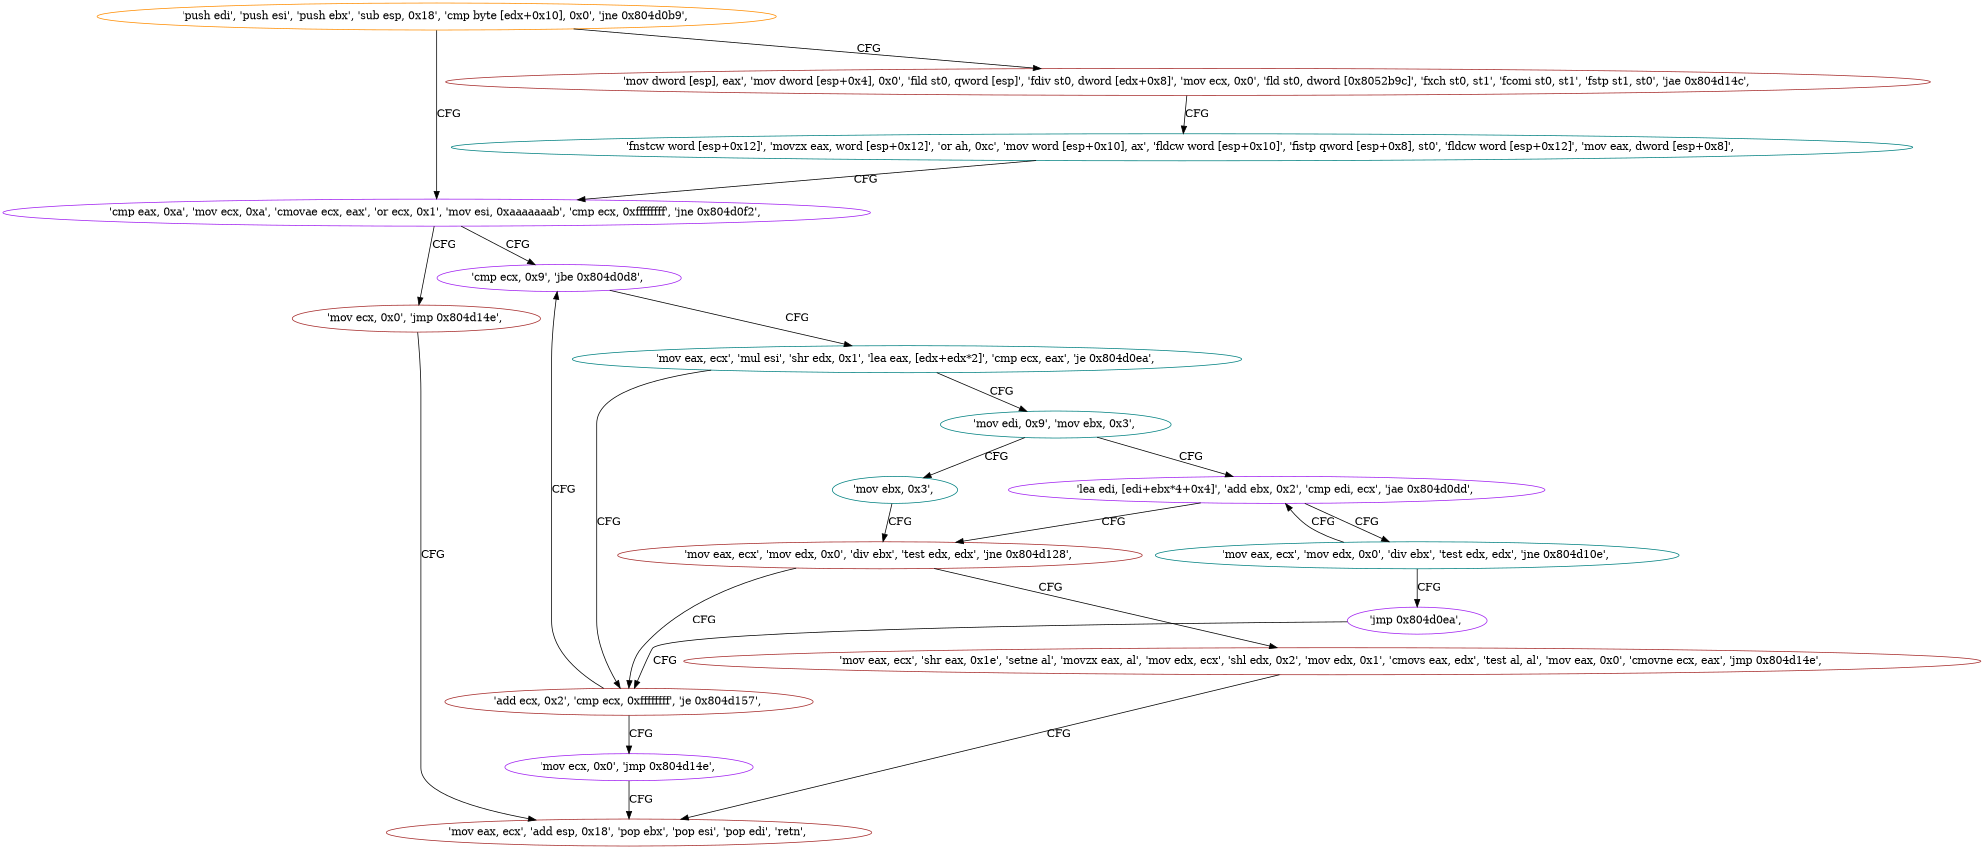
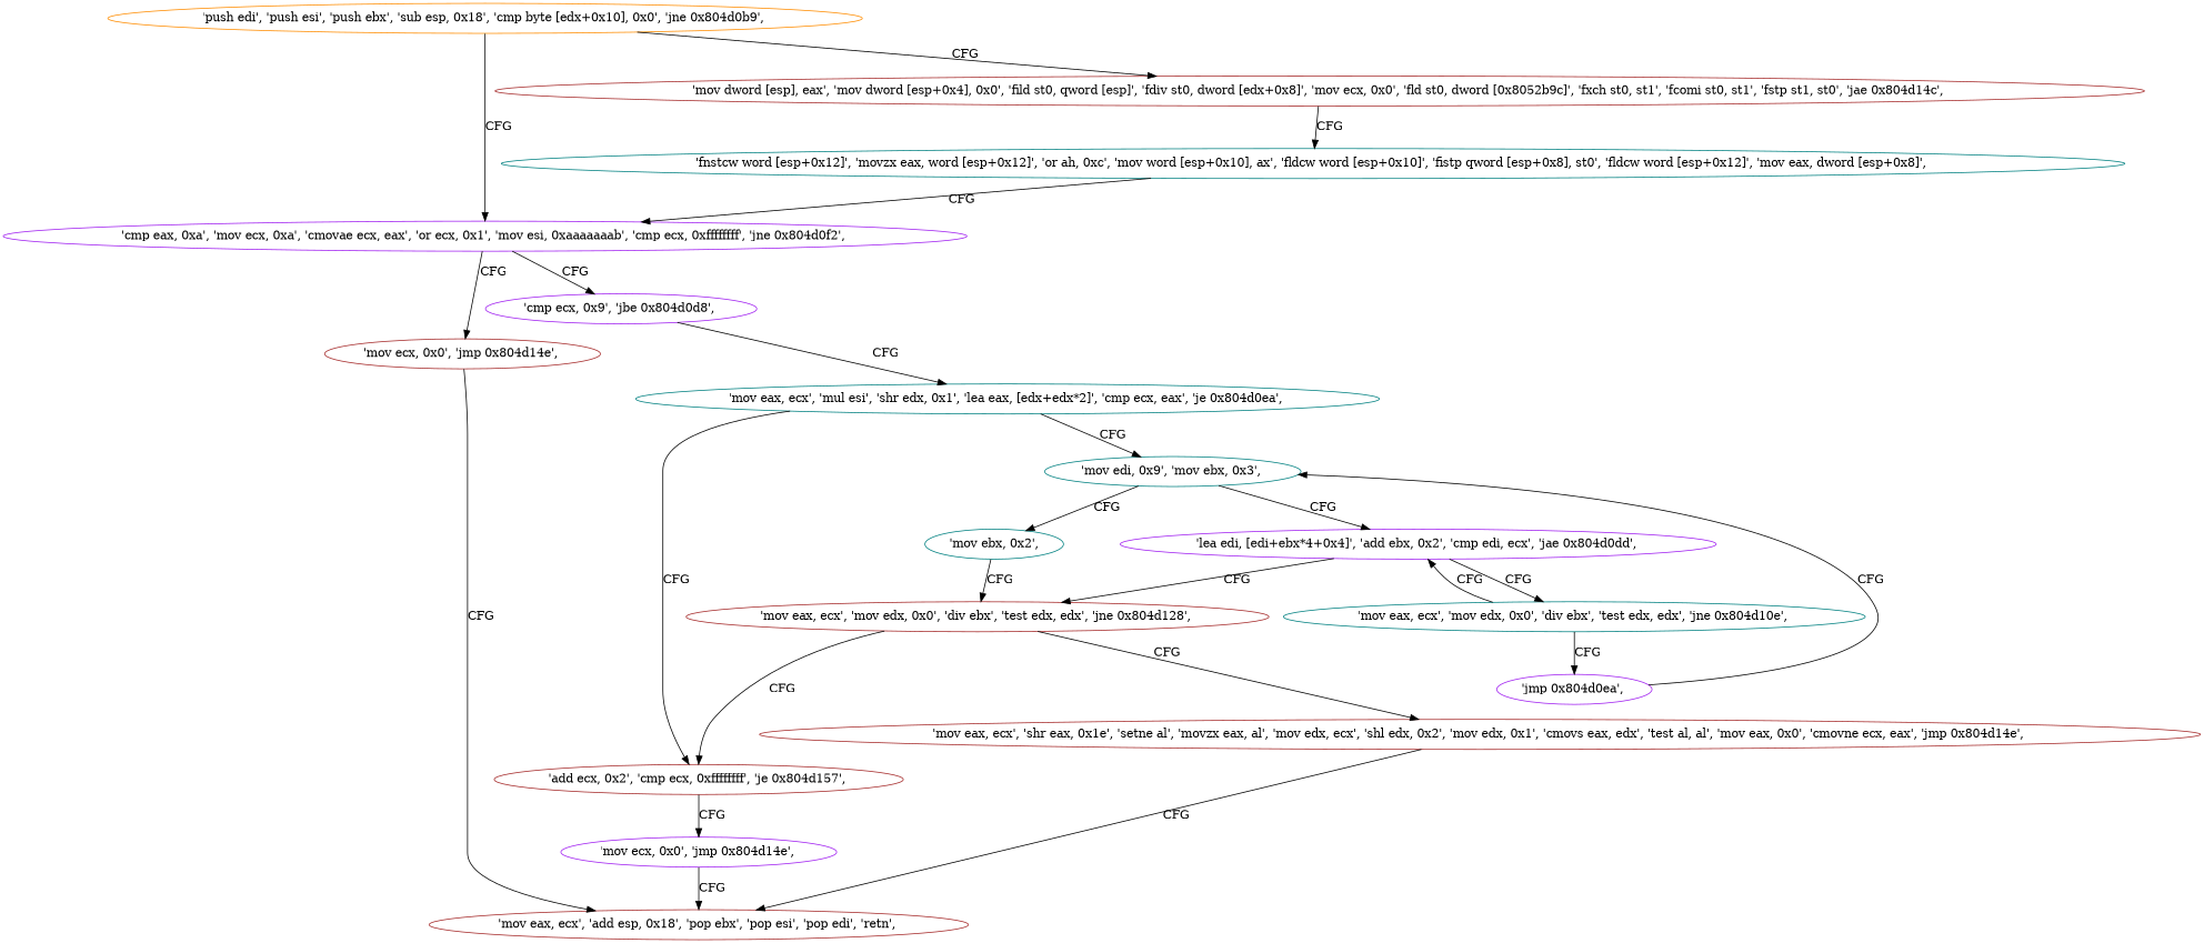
  digraph {
    node [color=brown]
    n1 [color=darkorange label="'push edi', 'push esi', 'push ebx', 'sub esp, 0x18', 'cmp byte [edx+0x10], 0x0', 'jne 0x804d0b9', "]
    n2 [color=purple label="'cmp eax, 0xa', 'mov ecx, 0xa', 'cmovae ecx, eax', 'or ecx, 0x1', 'mov esi, 0xaaaaaaab', 'cmp ecx, 0xffffffff', 'jne 0x804d0f2', "]
    n3 [label="'mov dword [esp], eax', 'mov dword [esp+0x4], 0x0', 'fild st0, qword [esp]', 'fdiv st0, dword [edx+0x8]', 'mov ecx, 0x0', 'fld st0, dword [0x8052b9c]', 'fxch st0, st1', 'fcomi st0, st1', 'fstp st1, st0', 'jae 0x804d14c', "]
    n4 [color=purple label="'cmp ecx, 0x9', 'jbe 0x804d0d8', "]
    n5 [label="'mov ecx, 0x0', 'jmp 0x804d14e', "]
    n6 [color=teal label="'fnstcw word [esp+0x12]', 'movzx eax, word [esp+0x12]', 'or ah, 0xc', 'mov word [esp+0x10], ax', 'fldcw word [esp+0x10]', 'fistp qword [esp+0x8], st0', 'fldcw word [esp+0x12]', 'mov eax, dword [esp+0x8]', "]
    n7 [color=teal label="'mov eax, ecx', 'mul esi', 'shr edx, 0x1', 'lea eax, [edx+edx*2]', 'cmp ecx, eax', 'je 0x804d0ea', "]
    n8 [label="'mov eax, ecx', 'add esp, 0x18', 'pop ebx', 'pop esi', 'pop edi', 'retn', "]
-   n9 [color=teal label="'mov ebx, 0x3', "]
+   n9 [color=teal label="'mov ebx, 0x2',"]
    n10 [label="'mov eax, ecx', 'mov edx, 0x0', 'div ebx', 'test edx, edx', 'jne 0x804d128', "]
    n11 [label="'add ecx, 0x2', 'cmp ecx, 0xffffffff', 'je 0x804d157', "]
    n12 [color=teal label="'mov edi, 0x9', 'mov ebx, 0x3', "]
    n13 [label="'mov eax, ecx', 'shr eax, 0x1e', 'setne al', 'movzx eax, al', 'mov edx, ecx', 'shl edx, 0x2', 'mov edx, 0x1', 'cmovs eax, edx', 'test al, al', 'mov eax, 0x0', 'cmovne ecx, eax', 'jmp 0x804d14e', "]
    n14 [color=purple label="'mov ecx, 0x0', 'jmp 0x804d14e', "]
    n15 [color=purple label="'lea edi, [edi+ebx*4+0x4]', 'add ebx, 0x2', 'cmp edi, ecx', 'jae 0x804d0dd', "]
    n16 [color=teal label="'mov eax, ecx', 'mov edx, 0x0', 'div ebx', 'test edx, edx', 'jne 0x804d10e', "]
    n17 [color=purple label="'jmp 0x804d0ea', "]
    n1 -> n2 [label=CFG]
    n1 -> n3 [label=CFG]
    n2 -> n4 [label=CFG]
    n2 -> n5 [label=CFG]
    n3 -> n6 [label=CFG]
    n4 -> n7 [label=CFG]
    n5 -> n8 [label=CFG]
    n6 -> n2 [label=CFG]
    n7 -> n11 [label=CFG]
    n7 -> n12 [label=CFG]
    n9 -> n10 [label=CFG]
    n10 -> n11 [label=CFG]
    n10 -> n13 [label=CFG]
-   n11 -> n4 [label=CFG]
    n11 -> n14 [label=CFG]
    n12 -> n9 [label=CFG]
    n12 -> n15 [label=CFG]
    n13 -> n8 [label=CFG]
    n14 -> n8 [label=CFG]
    n15 -> n10 [label=CFG]
    n15 -> n16 [label=CFG]
    n16 -> n15 [label=CFG]
    n16 -> n17 [label=CFG]
-   n17 -> n11 [label=CFG]
+   n17 -> n12 [label=CFG]
  }
